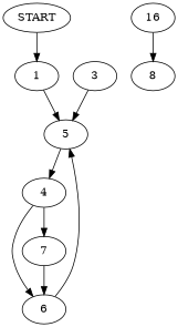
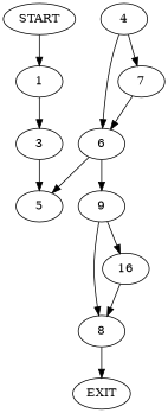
  digraph {
    n1 [label=START]
    1
    3
+   n4 [label=EXIT]
    5
    4
    6
    7
+   9
    8
    n11 [label=16]
    n1 -> 1
-   1 -> 5
+   1 -> 3
    3 -> 5
-   5 -> 4
    4 -> 6
    4 -> 7
    6 -> 5
+   6 -> 9
    7 -> 6
+   9 -> 8
+   9 -> n11
+   8 -> n4
    n11 -> 8
  }
